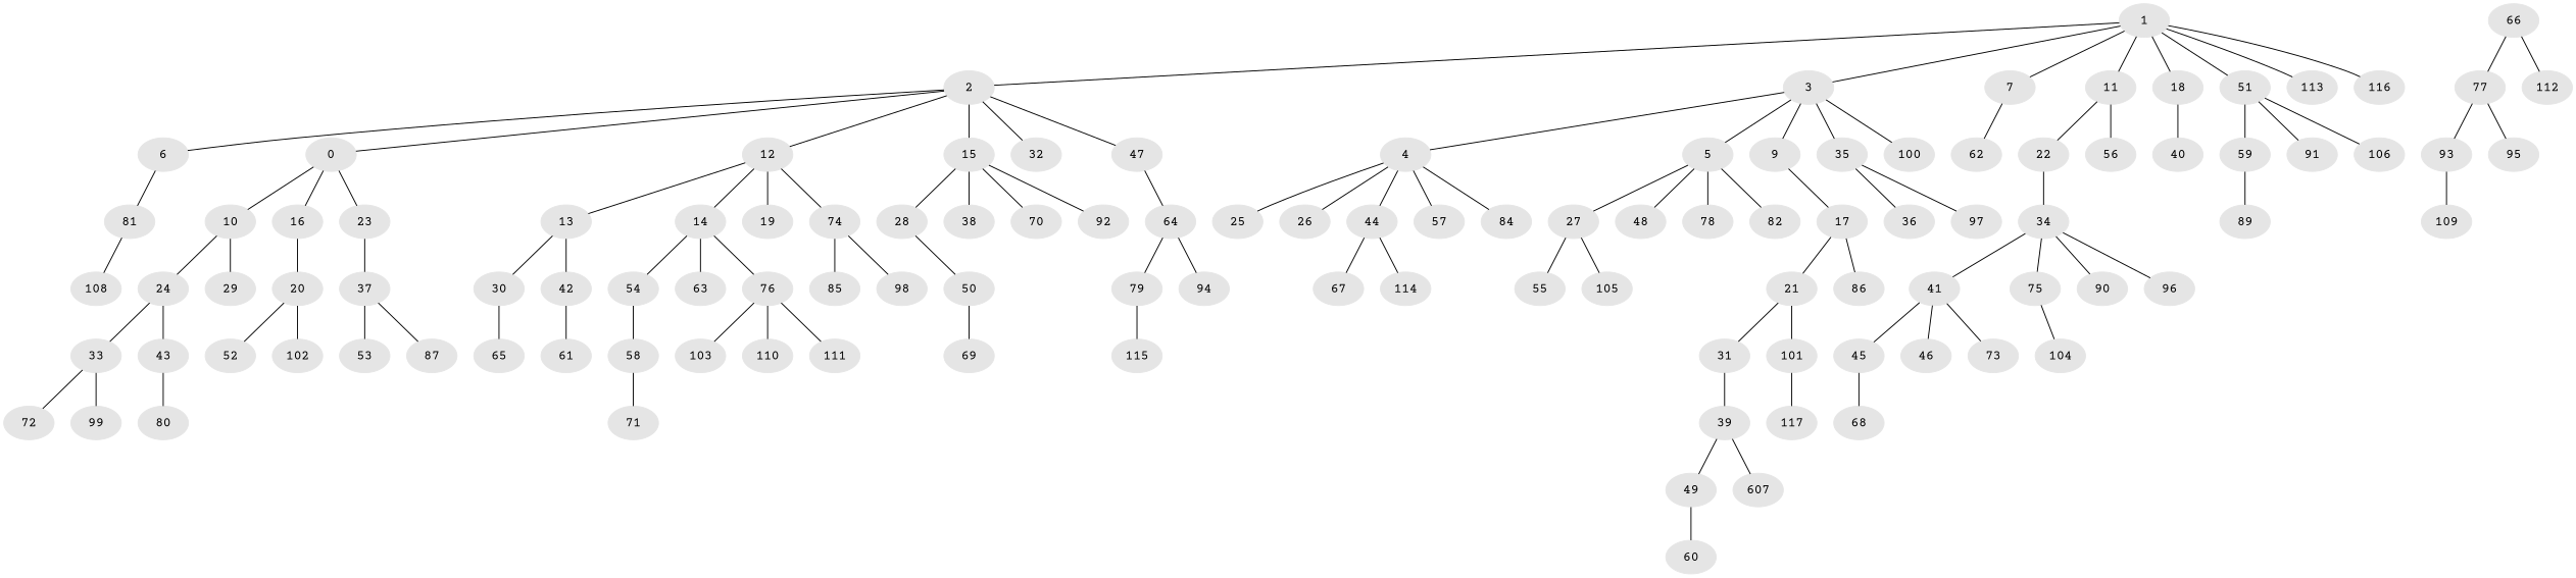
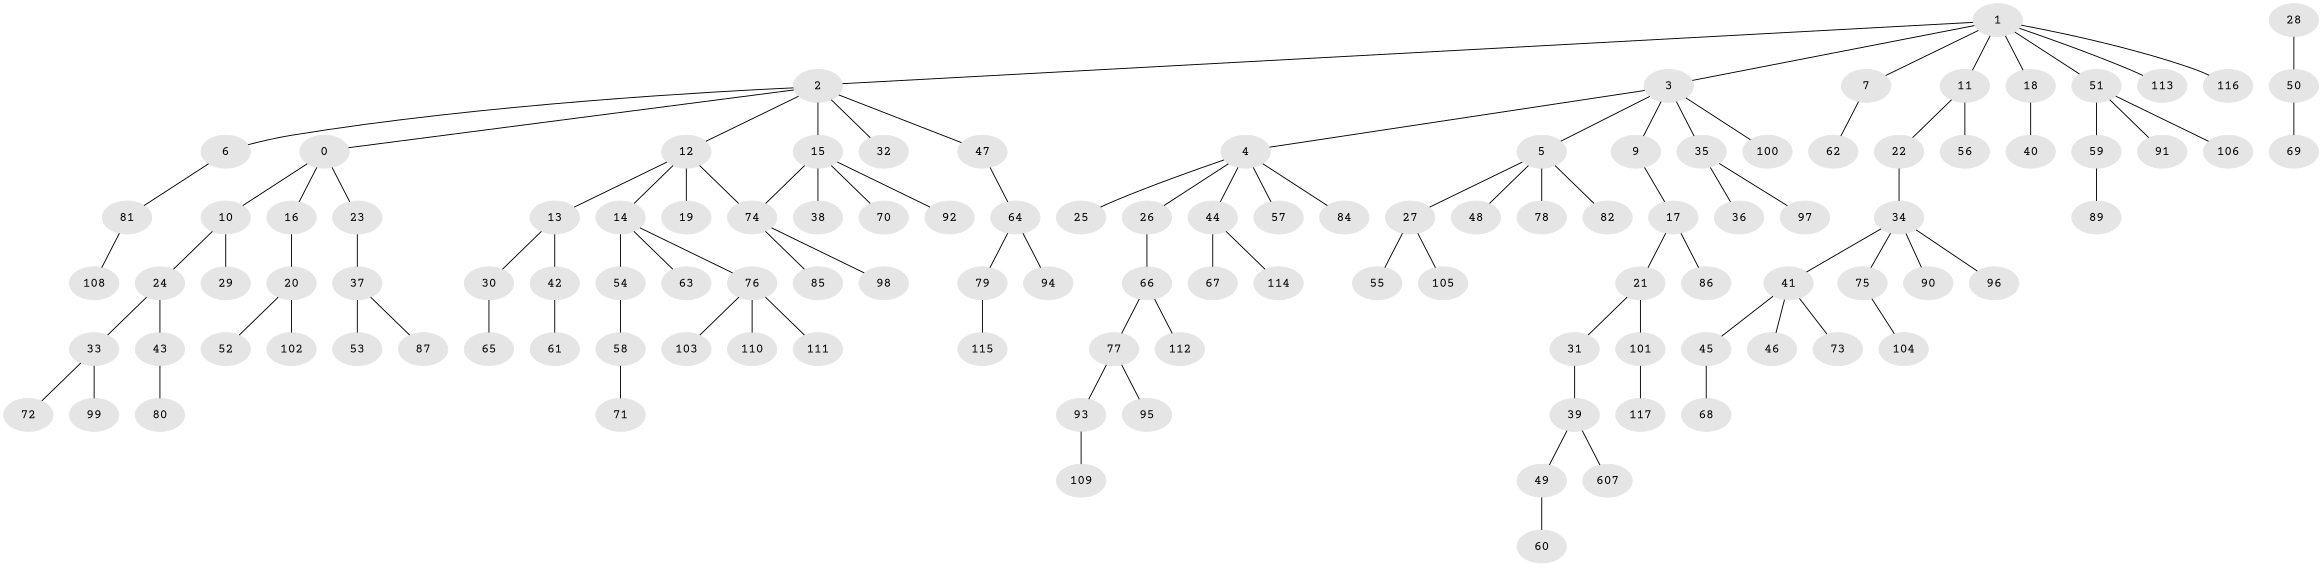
  graph {
    fontname="Courier Prime"
    node [color=gray90 fontname="Courier Prime" style=filled]
    edge [fontname="Courier Prime"]
    1
    2
    3
    7
    11
    18
    51
    113
    116
    6
    n11 [label=0]
    12
    15
    32
    47
    4
    5
    9
    35
    100
    62
    22
    56
    40
    59
    91
    106
    81
    10
    16
    23
    13
    14
    19
    74
    28
    38
    70
    92
    64
    25
    26
    44
    57
    84
    27
    48
    78
    82
    17
    36
    97
    66
    67
    114
    55
    105
    108
    24
    29
    20
    37
    21
    86
    33
    43
    34
    30
    42
    54
    63
    76
    85
    98
    65
    61
    58
    103
    110
    111
    50
    52
    102
    31
    101
    39
    117
    41
    75
    90
    96
    53
    87
    72
    99
    80
    77
    112
    69
    49
    n101 [label=607]
    45
    46
    73
    104
    60
    68
    79
    94
    89
    71
    115
    93
    95
    109
    1 -- 2
    1 -- 3
    1 -- 7
    1 -- 11
    1 -- 18
    1 -- 51
    1 -- 113
    1 -- 116
    2 -- 6
    2 -- n11
    2 -- 12
    2 -- 15
    2 -- 32
    2 -- 47
    3 -- 4
    3 -- 5
    3 -- 9
    3 -- 35
    3 -- 100
    7 -- 62
    11 -- 22
    11 -- 56
    18 -- 40
    51 -- 59
    51 -- 91
    51 -- 106
    6 -- 81
    n11 -- 10
    n11 -- 16
    n11 -- 23
    12 -- 13
    12 -- 14
    12 -- 19
    12 -- 74
-   15 -- 28
+   15 -- 74
    15 -- 38
    15 -- 70
    15 -- 92
    47 -- 64
    4 -- 25
    4 -- 26
    4 -- 44
    4 -- 57
    4 -- 84
    5 -- 27
    5 -- 48
    5 -- 78
    5 -- 82
    9 -- 17
    35 -- 36
    35 -- 97
    22 -- 34
    59 -- 89
    81 -- 108
    10 -- 24
    10 -- 29
    16 -- 20
    23 -- 37
    13 -- 30
    13 -- 42
    14 -- 54
    14 -- 63
    14 -- 76
    74 -- 85
    74 -- 98
    28 -- 50
    64 -- 79
    64 -- 94
+   26 -- 66
    44 -- 67
    44 -- 114
    27 -- 55
    27 -- 105
    17 -- 21
    17 -- 86
    66 -- 77
    66 -- 112
    24 -- 33
    24 -- 43
    20 -- 52
    20 -- 102
    37 -- 53
    37 -- 87
    21 -- 31
    21 -- 101
    33 -- 72
    33 -- 99
    43 -- 80
    34 -- 41
    34 -- 75
    34 -- 90
    34 -- 96
    30 -- 65
    42 -- 61
    54 -- 58
    76 -- 103
    76 -- 110
    76 -- 111
    58 -- 71
    50 -- 69
    31 -- 39
    101 -- 117
    39 -- 49
    39 -- n101
    41 -- 45
    41 -- 46
    41 -- 73
    75 -- 104
    77 -- 93
    77 -- 95
    49 -- 60
    45 -- 68
    79 -- 115
    93 -- 109
  }
